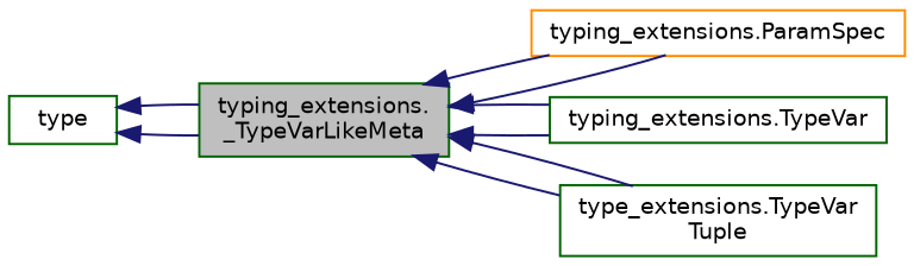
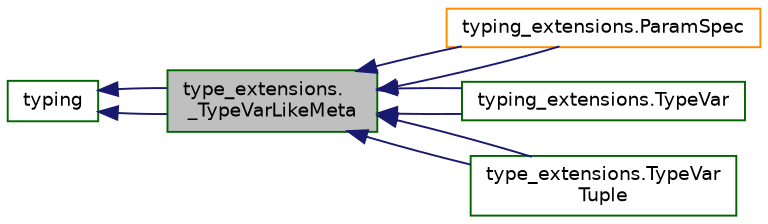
  digraph {
    rankdir=LR
    node [color=darkgreen fillcolor=white fontname=Helvetica fontsize=10 shape=record style=filled]
    edge [color=midnightblue dir=back fontname=Helvetica fontsize=10 labelfontname=Helvetica labelfontsize=10 style=solid]
-   n1 [fillcolor=grey75 fontcolor=black height=0.2 label="typing_extensions.\l_TypeVarLikeMeta" width=0.4]
+   n1 [fillcolor=grey75 fontcolor=black height=0.2 label="type_extensions.\l_TypeVarLikeMeta" width=0.4]
    n2 [color=darkorange height=0.2 label="typing_extensions.ParamSpec" width=0.4]
    n3 [height=0.2 label="typing_extensions.TypeVar" width=0.4]
    n4 [height=0.2 label="type_extensions.TypeVar\lTuple" width=0.4]
-   n5 [height=0.2 label=type width=0.4]
+   n5 [height=0.2 label=typing width=0.4]
    n1 -> n2
    n1 -> n2
    n1 -> n3
    n1 -> n3
    n1 -> n4
    n1 -> n4
    n5 -> n1
    n5 -> n1
  }
